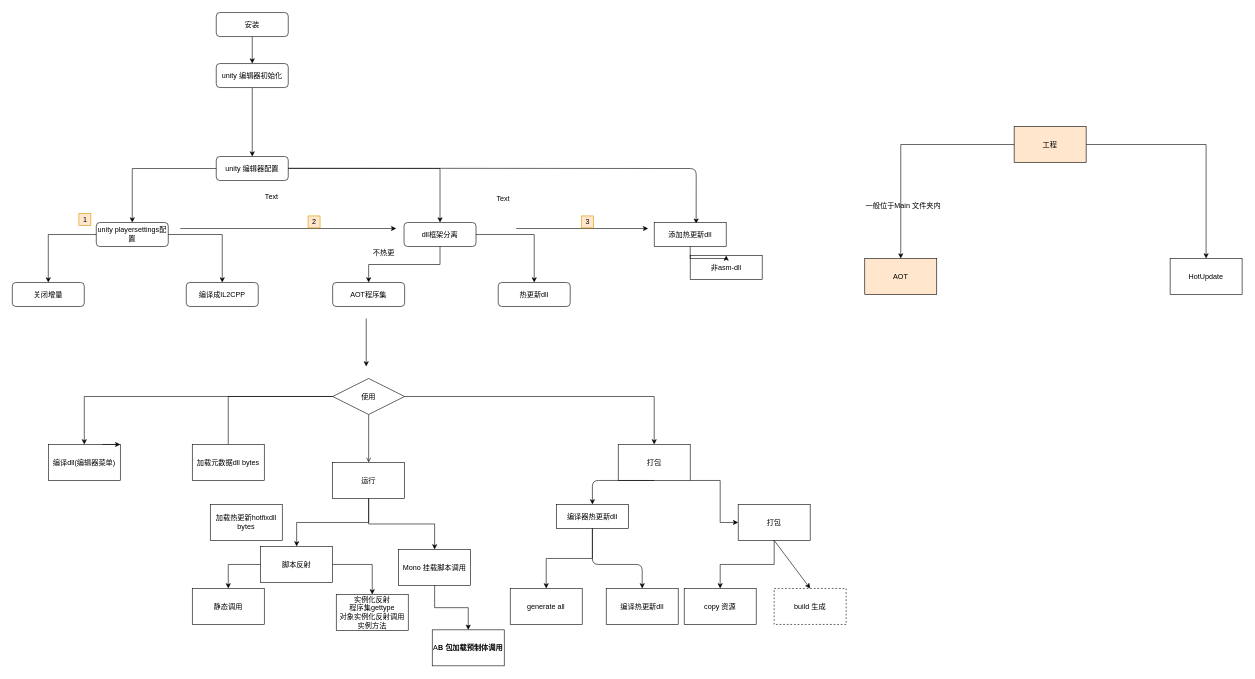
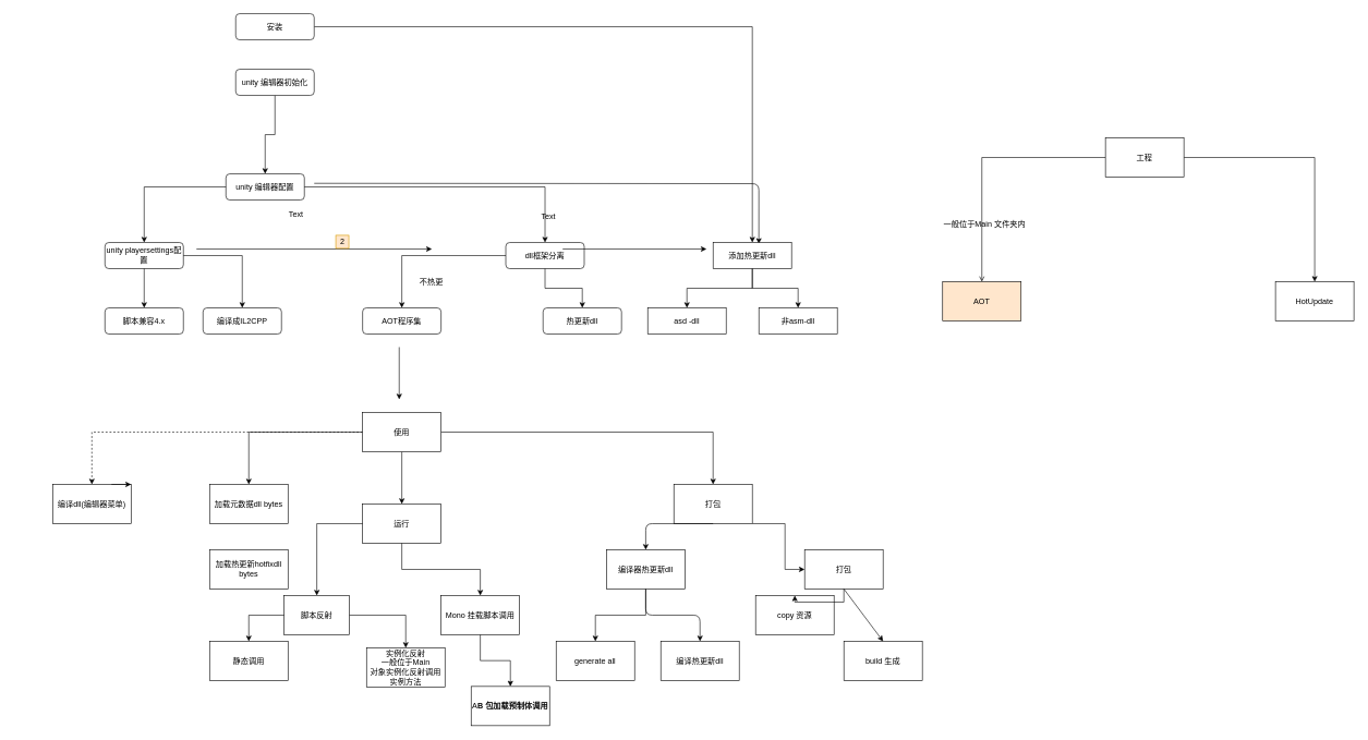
  <mxCell id="0" />
  <mxCell id="1" parent="0" />
- <mxCell id="2" value="" style="edgeStyle=orthogonalEdgeStyle;rounded=0;orthogonalLoop=1;jettySize=auto;html=1;" parent="1" source="3" target="5" edge="1"><mxGeometry relative="1" as="geometry" /></mxCell>
+ <mxCell id="2" value="" style="edgeStyle=orthogonalEdgeStyle;rounded=0;orthogonalLoop=1;jettySize=auto;html=1;" parent="1" source="3" target="26" edge="1"><mxGeometry relative="1" as="geometry" /></mxCell>
  <mxCell id="3" value="安装&lt;br&gt;" style="rounded=1;whiteSpace=wrap;html=1;fontSize=12;glass=0;strokeWidth=1;shadow=0;" parent="1" vertex="1"><mxGeometry x="360" y="20" width="120" height="40" as="geometry" /></mxCell>
  <mxCell id="4" value="" style="edgeStyle=orthogonalEdgeStyle;rounded=0;orthogonalLoop=1;jettySize=auto;html=1;" parent="1" source="5" target="7" edge="1"><mxGeometry relative="1" as="geometry" /></mxCell>
  <mxCell id="5" value="unity 编辑器初始化" style="rounded=1;whiteSpace=wrap;html=1;fontSize=12;glass=0;strokeWidth=1;shadow=0;" parent="1" vertex="1"><mxGeometry x="360" y="105" width="120" height="40" as="geometry" /></mxCell>
  <mxCell id="6" value="" style="group" parent="1" vertex="1" connectable="0"><mxGeometry x="20" y="260" width="1260" height="250" as="geometry" /></mxCell>
- <mxCell id="7" value="unity 编辑器配置&lt;br&gt;" style="rounded=1;whiteSpace=wrap;html=1;fontSize=12;glass=0;strokeWidth=1;shadow=0;" parent="6" vertex="1"><mxGeometry x="340" width="120" height="40" as="geometry" /></mxCell>
- <mxCell id="8" value="dll框架分离" style="rounded=1;whiteSpace=wrap;html=1;fontSize=12;glass=0;strokeWidth=1;shadow=0;" parent="6" vertex="1"><mxGeometry x="653" y="110" width="120" height="40" as="geometry" /></mxCell>
+ <mxCell id="7" value="unity 编辑器配置&lt;br&gt;" style="rounded=1;whiteSpace=wrap;html=1;fontSize=12;glass=0;strokeWidth=1;shadow=0;" parent="6" vertex="1"><mxGeometry x="325" y="5" width="120" height="40" as="geometry" /></mxCell>
+ <mxCell id="8" value="dll框架分离" style="rounded=1;whiteSpace=wrap;html=1;fontSize=12;glass=0;strokeWidth=1;shadow=0;" parent="6" vertex="1"><mxGeometry x="753" y="110" width="120" height="40" as="geometry" /></mxCell>
  <mxCell id="9" value="" style="edgeStyle=orthogonalEdgeStyle;rounded=0;orthogonalLoop=1;jettySize=auto;html=1;" parent="6" source="7" target="8" edge="1"><mxGeometry relative="1" as="geometry" /></mxCell>
  <mxCell id="10" value="热更新dll" style="rounded=1;whiteSpace=wrap;html=1;fontSize=12;glass=0;strokeWidth=1;shadow=0;" parent="6" vertex="1"><mxGeometry x="810" y="210" width="120" height="40" as="geometry" /></mxCell>
  <mxCell id="11" value="" style="edgeStyle=orthogonalEdgeStyle;rounded=0;orthogonalLoop=1;jettySize=auto;html=1;" parent="6" source="8" target="10" edge="1"><mxGeometry relative="1" as="geometry" /></mxCell>
  <mxCell id="12" value="AOT程序集" style="rounded=1;whiteSpace=wrap;html=1;fontSize=12;glass=0;strokeWidth=1;shadow=0;" parent="6" vertex="1"><mxGeometry x="534" y="210" width="120" height="40" as="geometry" /></mxCell>
  <mxCell id="13" value="" style="edgeStyle=orthogonalEdgeStyle;rounded=0;orthogonalLoop=1;jettySize=auto;html=1;" parent="6" source="8" target="12" edge="1"><mxGeometry relative="1" as="geometry" /></mxCell>
  <mxCell id="14" value="unity playersettings配置" style="rounded=1;whiteSpace=wrap;html=1;fontSize=12;glass=0;strokeWidth=1;shadow=0;" parent="6" vertex="1"><mxGeometry x="140" y="110" width="120" height="40" as="geometry" /></mxCell>
  <mxCell id="15" value="" style="edgeStyle=orthogonalEdgeStyle;rounded=0;orthogonalLoop=1;jettySize=auto;html=1;" parent="6" source="7" target="14" edge="1"><mxGeometry relative="1" as="geometry" /></mxCell>
  <mxCell id="16" value="编译成IL2CPP" style="rounded=1;whiteSpace=wrap;html=1;fontSize=12;glass=0;strokeWidth=1;shadow=0;" parent="6" vertex="1"><mxGeometry x="290" y="210" width="120" height="40" as="geometry" /></mxCell>
  <mxCell id="17" value="" style="edgeStyle=orthogonalEdgeStyle;rounded=0;orthogonalLoop=1;jettySize=auto;html=1;" parent="6" source="14" target="16" edge="1"><mxGeometry relative="1" as="geometry" /></mxCell>
- <mxCell id="20" value="关闭增量" style="rounded=1;whiteSpace=wrap;html=1;fontSize=12;glass=0;strokeWidth=1;shadow=0;" parent="6" vertex="1"><mxGeometry y="210" width="120" height="40" as="geometry" /></mxCell>
- <mxCell id="21" value="" style="edgeStyle=orthogonalEdgeStyle;rounded=0;orthogonalLoop=1;jettySize=auto;html=1;" parent="6" source="14" target="20" edge="1"><mxGeometry relative="1" as="geometry" /></mxCell>
+ <mxCell id="18" value="脚本兼容4.x" style="rounded=1;whiteSpace=wrap;html=1;fontSize=12;glass=0;strokeWidth=1;shadow=0;" parent="6" vertex="1"><mxGeometry x="140" y="210" width="120" height="40" as="geometry" /></mxCell>
+ <mxCell id="19" value="" style="edgeStyle=orthogonalEdgeStyle;rounded=0;orthogonalLoop=1;jettySize=auto;html=1;" parent="6" source="14" target="18" edge="1"><mxGeometry relative="1" as="geometry" /></mxCell>
  <mxCell id="22" value="" style="endArrow=classic;html=1;" parent="6" edge="1"><mxGeometry width="50" height="50" relative="1" as="geometry"><mxPoint x="280" y="120" as="sourcePoint" /><mxPoint x="640" y="120" as="targetPoint" /></mxGeometry></mxCell>
- <mxCell id="23" value="1" style="text;html=1;align=center;verticalAlign=middle;resizable=0;points=[];autosize=1;fillColor=#ffe6cc;strokeColor=#d79b00;" parent="6" vertex="1"><mxGeometry x="111" y="95" width="20" height="20" as="geometry" /></mxCell>
- <mxCell id="24" value="不热更" style="text;html=1;align=center;verticalAlign=middle;resizable=0;points=[];autosize=1;" parent="6" vertex="1"><mxGeometry x="594" y="150" width="50" height="20" as="geometry" /></mxCell>
+ <mxCell id="24" value="不热更" style="text;html=1;align=center;verticalAlign=middle;resizable=0;points=[];autosize=1;" parent="6" vertex="1"><mxGeometry x="614" y="160" width="50" height="20" as="geometry" /></mxCell>
  <mxCell id="25" value="" style="endArrow=classic;html=1;entryX=0.583;entryY=0.05;entryDx=0;entryDy=0;entryPerimeter=0;" parent="6" target="26" edge="1"><mxGeometry width="50" height="50" relative="1" as="geometry"><mxPoint x="460" y="19.5" as="sourcePoint" /><mxPoint x="650" y="19.5" as="targetPoint" /><Array as="points"><mxPoint x="1140" y="20" /></Array></mxGeometry></mxCell>
  <mxCell id="26" value="添加热更新dll" style="rounded=0;whiteSpace=wrap;html=1;" parent="6" vertex="1"><mxGeometry x="1070" y="110" width="120" height="40" as="geometry" /></mxCell>
- <mxCell id="27" value="非asm-dll" style="rounded=0;whiteSpace=wrap;html=1;" parent="6" vertex="1"><mxGeometry x="1130" y="165" width="120" height="40" as="geometry" /></mxCell>
+ <mxCell id="27" value="非asm-dll" style="rounded=0;whiteSpace=wrap;html=1;" parent="6" vertex="1"><mxGeometry x="1140" y="210" width="120" height="40" as="geometry" /></mxCell>
  <mxCell id="28" value="" style="edgeStyle=orthogonalEdgeStyle;rounded=0;orthogonalLoop=1;jettySize=auto;html=1;" parent="6" source="26" target="27" edge="1"><mxGeometry relative="1" as="geometry" /></mxCell>
+ <mxCell id="29" value="asd -dll" style="rounded=0;whiteSpace=wrap;html=1;" parent="6" vertex="1"><mxGeometry x="970" y="210" width="120" height="40" as="geometry" /></mxCell>
+ <mxCell id="30" value="" style="edgeStyle=orthogonalEdgeStyle;rounded=0;orthogonalLoop=1;jettySize=auto;html=1;" parent="6" source="26" target="29" edge="1"><mxGeometry relative="1" as="geometry" /></mxCell>
  <mxCell id="31" value="" style="endArrow=classic;html=1;" parent="6" edge="1"><mxGeometry width="50" height="50" relative="1" as="geometry"><mxPoint x="840" y="120" as="sourcePoint" /><mxPoint x="1060" y="120" as="targetPoint" /></mxGeometry></mxCell>
  <mxCell id="32" value="2&lt;br&gt;" style="text;html=1;align=center;verticalAlign=middle;resizable=0;points=[];autosize=1;fillColor=#ffe6cc;strokeColor=#d79b00;" parent="6" vertex="1"><mxGeometry x="493" y="99" width="20" height="20" as="geometry" /></mxCell>
- <mxCell id="33" value="3" style="text;html=1;align=center;verticalAlign=middle;resizable=0;points=[];autosize=1;fillColor=#ffe6cc;strokeColor=#d79b00;" parent="6" vertex="1"><mxGeometry x="949" y="99" width="20" height="20" as="geometry" /></mxCell>
  <mxCell id="34" value="Text" style="text;html=1;align=center;verticalAlign=middle;resizable=0;points=[];autosize=1;" parent="6" vertex="1"><mxGeometry x="412" y="57" width="40" height="20" as="geometry" /></mxCell>
  <mxCell id="35" value="Text" style="text;html=1;align=center;verticalAlign=middle;resizable=0;points=[];autosize=1;" parent="6" vertex="1"><mxGeometry x="798" y="60" width="40" height="20" as="geometry" /></mxCell>
- <mxCell id="36" value="" style="edgeStyle=orthogonalEdgeStyle;rounded=0;orthogonalLoop=1;jettySize=auto;html=1;" parent="1" source="40" target="42" edge="1"><mxGeometry relative="1" as="geometry" /></mxCell>
- <mxCell id="37" value="" style="edgeStyle=orthogonalEdgeStyle;rounded=0;orthogonalLoop=1;jettySize=auto;html=1;endArrow=none;" parent="1" source="40" target="41" edge="1"><mxGeometry relative="1" as="geometry" /></mxCell>
- <mxCell id="38" value="" style="edgeStyle=orthogonalEdgeStyle;rounded=0;orthogonalLoop=1;jettySize=auto;html=1;endArrow=open;" parent="1" source="40" target="60" edge="1"><mxGeometry relative="1" as="geometry" /></mxCell>
+ <mxCell id="36" value="" style="edgeStyle=orthogonalEdgeStyle;rounded=0;orthogonalLoop=1;jettySize=auto;html=1;dashed=1;" parent="1" source="40" target="42" edge="1"><mxGeometry relative="1" as="geometry" /></mxCell>
+ <mxCell id="37" value="" style="edgeStyle=orthogonalEdgeStyle;rounded=0;orthogonalLoop=1;jettySize=auto;html=1;" parent="1" source="40" target="41" edge="1"><mxGeometry relative="1" as="geometry" /></mxCell>
+ <mxCell id="38" value="" style="edgeStyle=orthogonalEdgeStyle;rounded=0;orthogonalLoop=1;jettySize=auto;html=1;" parent="1" source="40" target="60" edge="1"><mxGeometry relative="1" as="geometry" /></mxCell>
  <mxCell id="39" value="" style="edgeStyle=orthogonalEdgeStyle;rounded=0;orthogonalLoop=1;jettySize=auto;html=1;" parent="1" source="40" target="46" edge="1"><mxGeometry relative="1" as="geometry" /></mxCell>
- <mxCell id="40" value="使用" style="rhombus;whiteSpace=wrap;html=1;" parent="1" vertex="1"><mxGeometry x="554" y="630" width="120" height="60" as="geometry" /></mxCell>
+ <mxCell id="40" value="使用" style="rounded=0;whiteSpace=wrap;html=1;" parent="1" vertex="1"><mxGeometry x="554" y="630" width="120" height="60" as="geometry" /></mxCell>
  <mxCell id="41" value="加载元数据dll bytes" style="rounded=0;whiteSpace=wrap;html=1;" parent="1" vertex="1"><mxGeometry x="320" y="740" width="120" height="60" as="geometry" /></mxCell>
  <mxCell id="42" value="编译dll(编辑器菜单)" style="rounded=0;whiteSpace=wrap;html=1;" parent="1" vertex="1"><mxGeometry x="80" y="740" width="120" height="60" as="geometry" /></mxCell>
  <mxCell id="43" value="" style="endArrow=classic;html=1;" parent="1" edge="1"><mxGeometry width="50" height="50" relative="1" as="geometry"><mxPoint x="610" y="530" as="sourcePoint" /><mxPoint x="610" y="610" as="targetPoint" /></mxGeometry></mxCell>
  <mxCell id="44" style="edgeStyle=orthogonalEdgeStyle;rounded=0;orthogonalLoop=1;jettySize=auto;html=1;exitX=0.75;exitY=0;exitDx=0;exitDy=0;entryX=1;entryY=0;entryDx=0;entryDy=0;" parent="1" source="42" target="42" edge="1"><mxGeometry relative="1" as="geometry" /></mxCell>
  <mxCell id="45" value="" style="group" parent="1" vertex="1" connectable="0"><mxGeometry x="850" y="740" width="560" height="300" as="geometry" /></mxCell>
  <mxCell id="46" value="打包" style="rounded=0;whiteSpace=wrap;html=1;" parent="45" vertex="1"><mxGeometry x="180" width="120" height="60" as="geometry" /></mxCell>
  <mxCell id="47" value="打包" style="rounded=0;whiteSpace=wrap;html=1;" parent="45" vertex="1"><mxGeometry x="380" y="100" width="120" height="60" as="geometry" /></mxCell>
  <mxCell id="48" value="" style="edgeStyle=orthogonalEdgeStyle;rounded=0;orthogonalLoop=1;jettySize=auto;html=1;" parent="45" source="46" target="47" edge="1"><mxGeometry relative="1" as="geometry"><Array as="points"><mxPoint x="350" y="60" /></Array></mxGeometry></mxCell>
- <mxCell id="49" value="copy 资源" style="rounded=0;whiteSpace=wrap;html=1;" parent="45" vertex="1"><mxGeometry x="290" y="240" width="120" height="60" as="geometry" /></mxCell>
+ <mxCell id="49" value="copy 资源" style="rounded=0;whiteSpace=wrap;html=1;" parent="45" vertex="1"><mxGeometry x="305" y="170" width="120" height="60" as="geometry" /></mxCell>
  <mxCell id="50" value="" style="edgeStyle=orthogonalEdgeStyle;rounded=0;orthogonalLoop=1;jettySize=auto;html=1;" parent="45" source="47" target="49" edge="1"><mxGeometry relative="1" as="geometry" /></mxCell>
  <mxCell id="51" value="generate all" style="rounded=0;whiteSpace=wrap;html=1;" parent="45" vertex="1"><mxGeometry y="240" width="120" height="60" as="geometry" /></mxCell>
  <mxCell id="52" value="编译热更新dll" style="rounded=0;whiteSpace=wrap;html=1;" parent="45" vertex="1"><mxGeometry x="160" y="240" width="120" height="60" as="geometry" /></mxCell>
- <mxCell id="53" value="编译器热更新dll" style="rounded=0;whiteSpace=wrap;html=1;" parent="45" vertex="1"><mxGeometry x="77" y="100" width="120" height="40" as="geometry" /></mxCell>
+ <mxCell id="53" value="编译器热更新dll" style="rounded=0;whiteSpace=wrap;html=1;" parent="45" vertex="1"><mxGeometry x="77" y="100" width="120" height="60" as="geometry" /></mxCell>
  <mxCell id="54" value="" style="endArrow=classic;html=1;exitX=0.5;exitY=1;exitDx=0;exitDy=0;entryX=0.5;entryY=0;entryDx=0;entryDy=0;" parent="45" source="46" target="53" edge="1"><mxGeometry width="50" height="50" relative="1" as="geometry"><mxPoint x="220" y="240" as="sourcePoint" /><mxPoint x="270" y="190" as="targetPoint" /><Array as="points"><mxPoint x="137" y="60" /></Array></mxGeometry></mxCell>
  <mxCell id="55" value="" style="edgeStyle=orthogonalEdgeStyle;rounded=0;orthogonalLoop=1;jettySize=auto;html=1;exitX=0.5;exitY=1;exitDx=0;exitDy=0;" parent="45" source="53" target="51" edge="1"><mxGeometry relative="1" as="geometry"><mxPoint x="237" y="249" as="sourcePoint" /></mxGeometry></mxCell>
  <mxCell id="56" value="" style="endArrow=classic;html=1;exitX=0.5;exitY=1;exitDx=0;exitDy=0;entryX=0.5;entryY=0;entryDx=0;entryDy=0;" parent="45" source="53" target="52" edge="1"><mxGeometry width="50" height="50" relative="1" as="geometry"><mxPoint x="220" y="230" as="sourcePoint" /><mxPoint x="240" y="200" as="targetPoint" /><Array as="points"><mxPoint x="137" y="200" /><mxPoint x="220" y="200" /></Array></mxGeometry></mxCell>
- <mxCell id="57" value="build 生成" style="rounded=0;whiteSpace=wrap;html=1;dashed=1;" parent="45" vertex="1"><mxGeometry x="440" y="240" width="120" height="60" as="geometry" /></mxCell>
+ <mxCell id="57" value="build 生成" style="rounded=0;whiteSpace=wrap;html=1;" parent="45" vertex="1"><mxGeometry x="440" y="240" width="120" height="60" as="geometry" /></mxCell>
  <mxCell id="58" value="" style="endArrow=classic;html=1;exitX=0.5;exitY=1;exitDx=0;exitDy=0;entryX=0.5;entryY=0;entryDx=0;entryDy=0;" parent="45" source="47" target="57" edge="1"><mxGeometry width="50" height="50" relative="1" as="geometry"><mxPoint x="480" y="240" as="sourcePoint" /><mxPoint x="530" y="190" as="targetPoint" /><Array as="points" /></mxGeometry></mxCell>
  <mxCell id="59" value="" style="group" parent="1" vertex="1" connectable="0"><mxGeometry x="320" y="770" width="474" height="280" as="geometry" /></mxCell>
  <mxCell id="60" value="运行" style="rounded=0;whiteSpace=wrap;html=1;" parent="59" vertex="1"><mxGeometry x="234" width="120" height="60" as="geometry" /></mxCell>
- <mxCell id="61" value="脚本反射" style="rounded=0;whiteSpace=wrap;html=1;" parent="59" vertex="1"><mxGeometry x="114" y="140" width="120" height="60" as="geometry" /></mxCell>
+ <mxCell id="61" value="脚本反射" style="rounded=0;whiteSpace=wrap;html=1;" parent="59" vertex="1"><mxGeometry x="114" y="140" width="100" height="60" as="geometry" /></mxCell>
  <mxCell id="62" value="" style="edgeStyle=orthogonalEdgeStyle;rounded=0;orthogonalLoop=1;jettySize=auto;html=1;" parent="59" source="60" target="61" edge="1"><mxGeometry relative="1" as="geometry" /></mxCell>
- <mxCell id="63" value="实例化反射&lt;br&gt;程序集gettype&lt;br&gt;对象实例化反射调用实例方法" style="rounded=0;whiteSpace=wrap;html=1;" parent="59" vertex="1"><mxGeometry x="240" y="220" width="120" height="60" as="geometry" /></mxCell>
+ <mxCell id="63" value="实例化反射&lt;br&gt;一般位于Main&lt;br&gt;对象实例化反射调用实例方法" style="rounded=0;whiteSpace=wrap;html=1;" parent="59" vertex="1"><mxGeometry x="240" y="220" width="120" height="60" as="geometry" /></mxCell>
  <mxCell id="64" value="" style="edgeStyle=orthogonalEdgeStyle;rounded=0;orthogonalLoop=1;jettySize=auto;html=1;" parent="59" source="61" target="63" edge="1"><mxGeometry relative="1" as="geometry" /></mxCell>
- <mxCell id="65" value="Mono 挂载脚本调用" style="rounded=0;whiteSpace=wrap;html=1;" parent="59" vertex="1"><mxGeometry x="344" y="145" width="120" height="60" as="geometry" /></mxCell>
+ <mxCell id="65" value="Mono 挂载脚本调用" style="rounded=0;whiteSpace=wrap;html=1;" parent="59" vertex="1"><mxGeometry x="354" y="140" width="120" height="60" as="geometry" /></mxCell>
  <mxCell id="66" value="" style="edgeStyle=orthogonalEdgeStyle;rounded=0;orthogonalLoop=1;jettySize=auto;html=1;" parent="59" source="60" target="65" edge="1"><mxGeometry relative="1" as="geometry" /></mxCell>
  <mxCell id="67" value="静态调用" style="rounded=0;whiteSpace=wrap;html=1;" parent="59" vertex="1"><mxGeometry y="210" width="120" height="60" as="geometry" /></mxCell>
  <mxCell id="68" value="" style="edgeStyle=orthogonalEdgeStyle;rounded=0;orthogonalLoop=1;jettySize=auto;html=1;entryX=0.5;entryY=0;entryDx=0;entryDy=0;" parent="59" source="61" target="67" edge="1"><mxGeometry relative="1" as="geometry"><Array as="points"><mxPoint x="60" y="170" /></Array></mxGeometry></mxCell>
- <mxCell id="69" value="加载热更新hotfixdll bytes" style="rounded=0;whiteSpace=wrap;html=1;" parent="59" vertex="1"><mxGeometry x="30" y="70" width="120" height="60" as="geometry" /></mxCell>
+ <mxCell id="69" value="加载热更新hotfixdll bytes" style="rounded=0;whiteSpace=wrap;html=1;" parent="59" vertex="1"><mxGeometry y="70" width="120" height="60" as="geometry" /></mxCell>
  <mxCell id="70" value="A&lt;b&gt;B 包加载预制体调用&lt;/b&gt;" style="whiteSpace=wrap;html=1;rounded=0;" parent="1" vertex="1"><mxGeometry x="720" y="1049" width="120" height="60" as="geometry" /></mxCell>
  <mxCell id="71" value="" style="edgeStyle=orthogonalEdgeStyle;rounded=0;orthogonalLoop=1;jettySize=auto;html=1;" parent="1" source="65" target="70" edge="1"><mxGeometry relative="1" as="geometry" /></mxCell>
- <mxCell id="72" value="" style="edgeStyle=orthogonalEdgeStyle;rounded=0;orthogonalLoop=1;jettySize=auto;html=1;" edge="1" parent="1" source="74" target="75"><mxGeometry relative="1" as="geometry" /></mxCell>
+ <mxCell id="72" value="" style="edgeStyle=orthogonalEdgeStyle;rounded=0;orthogonalLoop=1;jettySize=auto;html=1;endArrow=open;" edge="1" parent="1" source="74" target="75"><mxGeometry relative="1" as="geometry" /></mxCell>
  <mxCell id="73" value="" style="edgeStyle=orthogonalEdgeStyle;rounded=0;orthogonalLoop=1;jettySize=auto;html=1;" edge="1" parent="1" source="74" target="76"><mxGeometry relative="1" as="geometry" /></mxCell>
- <mxCell id="74" value="工程" style="whiteSpace=wrap;html=1;fillColor=#ffe6cc;" vertex="1" parent="1"><mxGeometry x="1690" y="210" width="120" height="60" as="geometry" /></mxCell>
+ <mxCell id="74" value="工程" style="whiteSpace=wrap;html=1;" vertex="1" parent="1"><mxGeometry x="1690" y="210" width="120" height="60" as="geometry" /></mxCell>
  <mxCell id="75" value="AOT" style="whiteSpace=wrap;html=1;fillColor=#ffe6cc;" vertex="1" parent="1"><mxGeometry x="1441" y="430" width="120" height="60" as="geometry" /></mxCell>
  <mxCell id="76" value="HotUpdate" style="whiteSpace=wrap;html=1;" vertex="1" parent="1"><mxGeometry x="1950" y="430" width="120" height="60" as="geometry" /></mxCell>
  <mxCell id="77" value="一般位于Main 文件夹内" style="text;html=1;align=center;verticalAlign=middle;resizable=0;points=[];autosize=1;strokeColor=none;fillColor=none;" vertex="1" parent="1"><mxGeometry x="1430" y="328" width="150" height="30" as="geometry" /></mxCell>
